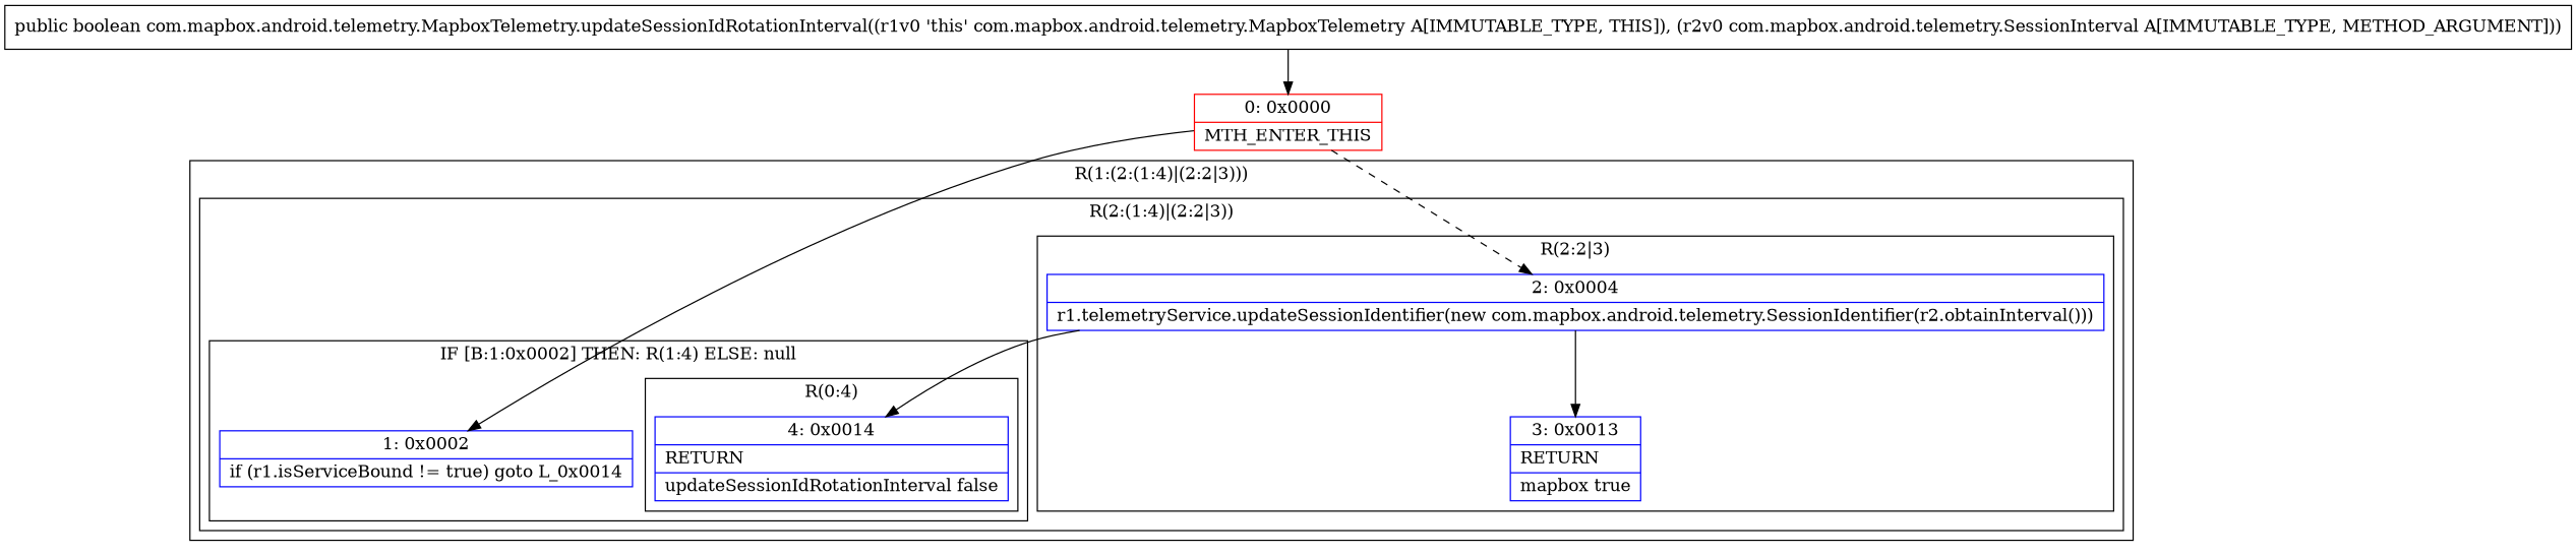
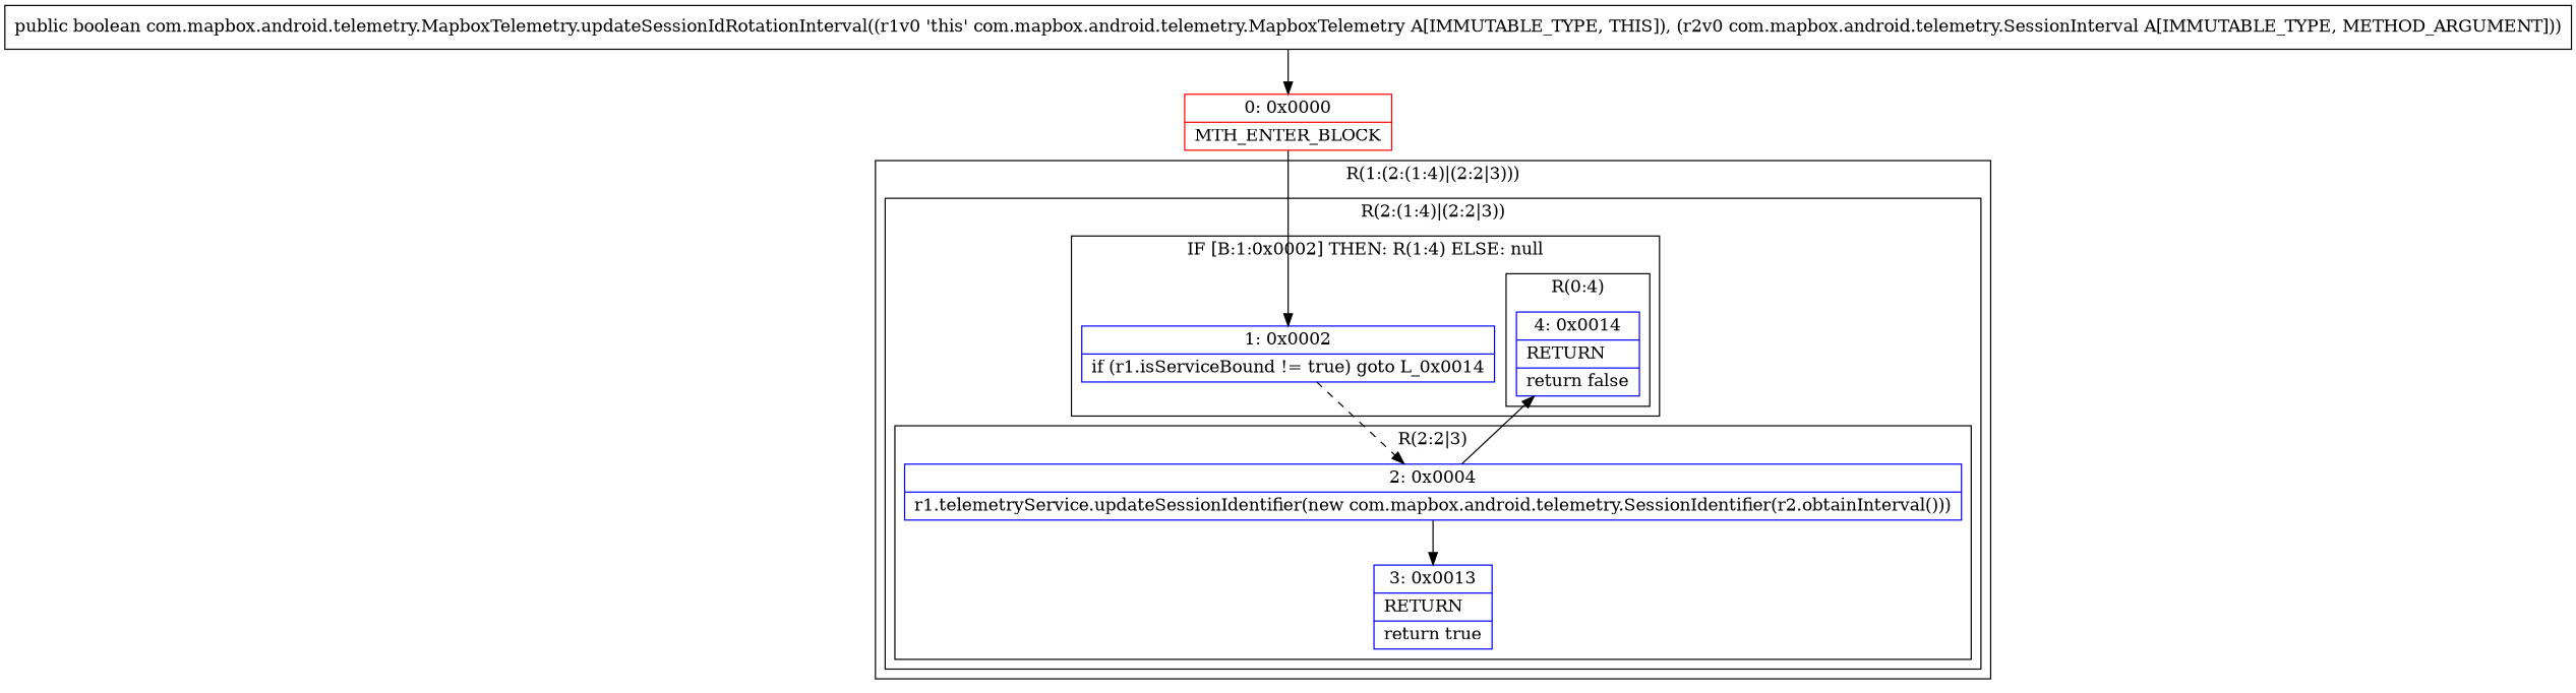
  digraph {
    node [color=blue shape=record]
-   n1 [label="{4\:\ 0x0014|RETURN\l|updateSessionIdRotationInterval false\l}"]
+   n1 [label="{4\:\ 0x0014|RETURN\l|return false\l}"]
    n2 [label="{1\:\ 0x0002|if (r1.isServiceBound != true) goto L_0x0014\l}"]
    n3 [label="{2\:\ 0x0004|r1.telemetryService.updateSessionIdentifier(new com.mapbox.android.telemetry.SessionIdentifier(r2.obtainInterval()))\l}"]
-   n4 [label="{3\:\ 0x0013|RETURN\l|mapbox true\l}"]
-   n5 [color=red label="{0\:\ 0x0000|MTH_ENTER_THIS\l}"]
+   n4 [label="{3\:\ 0x0013|RETURN\l|return true\l}"]
+   n5 [color=red label="{0\:\ 0x0000|MTH_ENTER_BLOCK\l}"]
    n6 [label="{public boolean com.mapbox.android.telemetry.MapboxTelemetry.updateSessionIdRotationInterval((r1v0 'this' com.mapbox.android.telemetry.MapboxTelemetry A[IMMUTABLE_TYPE, THIS]), (r2v0 com.mapbox.android.telemetry.SessionInterval A[IMMUTABLE_TYPE, METHOD_ARGUMENT])) }" color=""]
    subgraph cluster_1 {
      label="R(1:(2:(1:4)|(2:2|3)))"
      subgraph cluster_2 {
        label="R(2:(1:4)|(2:2|3))"
        subgraph cluster_3 {
          label="IF [B:1:0x0002] THEN: R(1:4) ELSE: null"
          n2
          subgraph cluster_4 {
            label="R(0:4)"
            n1
          }
        }
        subgraph cluster_5 {
          label="R(2:2|3)"
          n3
          n4
        }
      }
    }
-   n5 -> n3 [style=dashed]
+   n2 -> n3 [style=dashed]
    n3 -> n1
    n3 -> n4
    n5 -> n2
    n6 -> n5
  }
